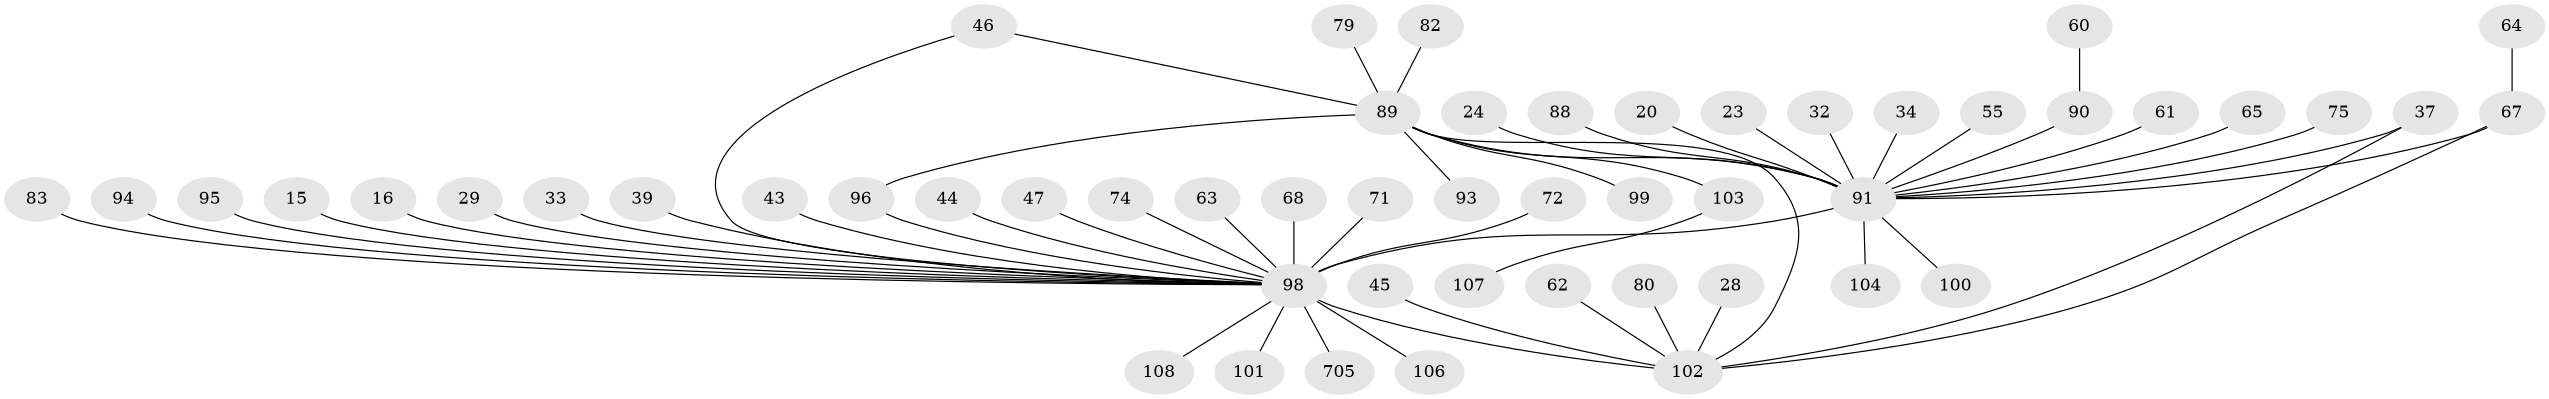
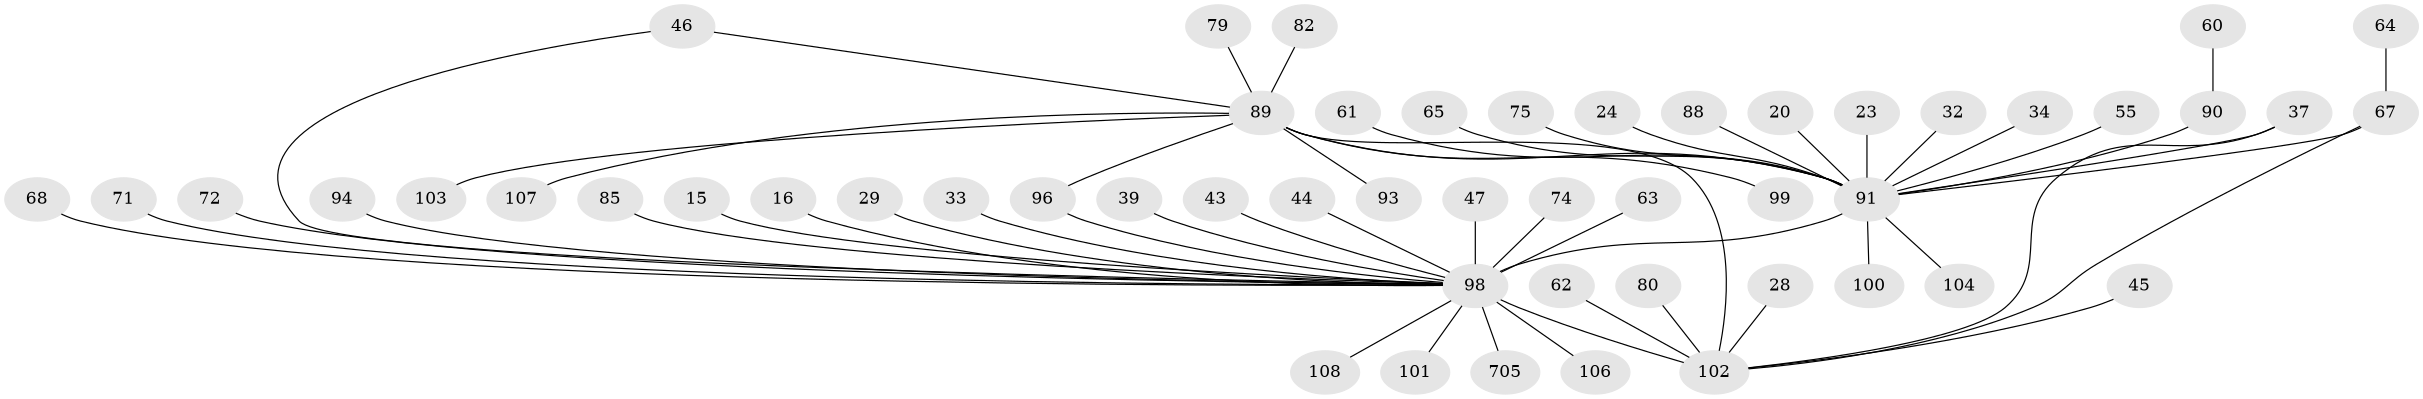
  graph {
    node [color=gray90 style=filled]
    98 [super="+51+69+40+49+92"]
    102 [super="+59+53+25+97"]
    101
    n4 [label=705]
    106
    108
    15
    16
    91 [super="+57+27+1"]
    100
    104 [super="+36+66+77"]
    20
    23
    28
    29
    32
    33
    34
    37 [super="+7"]
    39
    43
    44
    45
    46 [super="+42"]
    89 [super="+86+3+6+81+87+78"]
    93
    96
    99
    103
    107
    47
    n32 [label=74]
    55
    60
    90
    61
    62
    63
    67 [super="+21"]
    64
    65
    68
    71 [super="+24"]
    72
    75
    79
    80
    82
-   83 [super="+76"]
    n50 [label=24]
    88
    94
-   95
+   95 [label=85]
    98 -- 102 [weight=4]
    98 -- 101
    98 -- n4
    98 -- 106
    98 -- 108
    15 -- 98
    16 -- 98
    91 -- 98 [weight=13]
    91 -- 100
    91 -- 104
    20 -- 91
    23 -- 91
    28 -- 102
    29 -- 98
    32 -- 91
    33 -- 98
    34 -- 91
    37 -- 102 [weight=2]
    37 -- 91
    39 -- 98
    43 -- 98
    44 -- 98
    45 -- 102
    46 -- 98
    46 -- 89
    89 -- 102 [weight=2]
    89 -- 91 [weight=5]
    89 -- 93
    89 -- 96
    89 -- 99
    89 -- 103
-   103 -- 107
+   89 -- 107
    96 -- 98
    47 -- 98 [weight=2]
    n32 -- 98
    55 -- 91
    60 -- 90
    90 -- 91
    61 -- 91
    62 -- 102
    63 -- 98
    67 -- 102 [weight=2]
    67 -- 91 [weight=2]
    64 -- 67
    65 -- 91
    68 -- 98
    71 -- 98 [weight=2]
    72 -- 98
    75 -- 91
    79 -- 89
    80 -- 102
    82 -- 89
-   83 -- 98 [weight=2]
    n50 -- 91
    88 -- 91
    94 -- 98
    95 -- 98
  }
